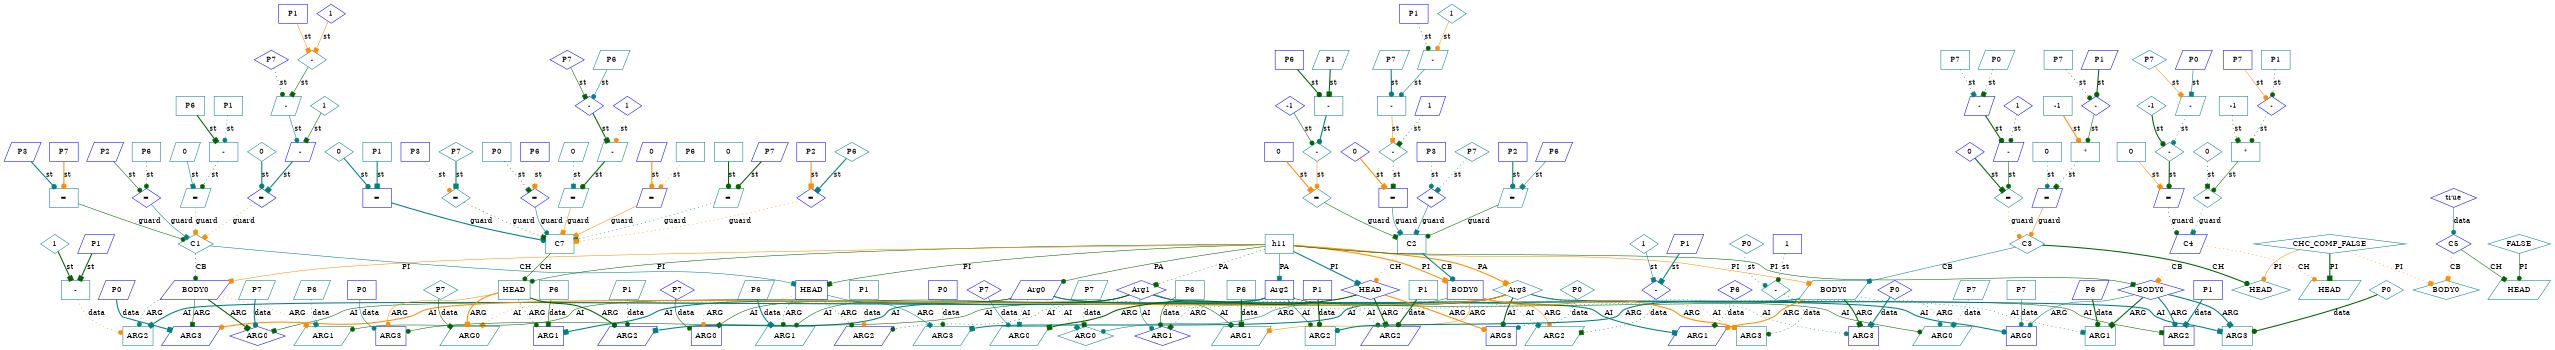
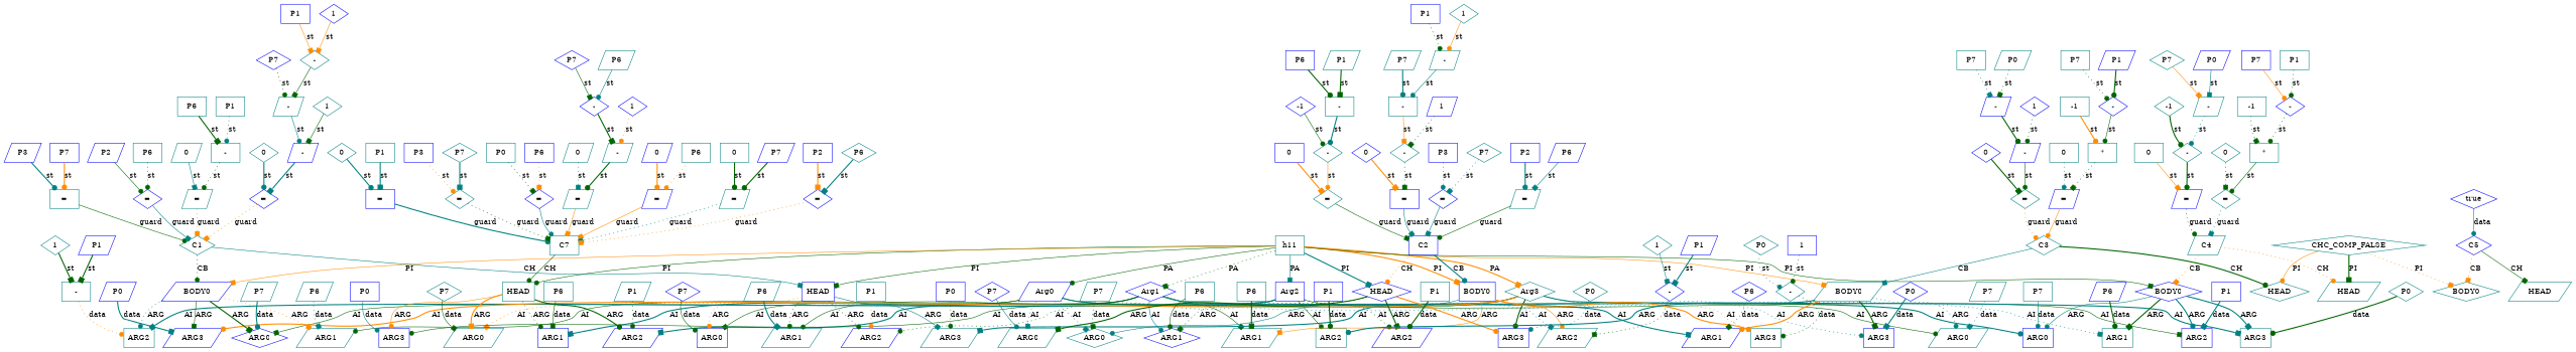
  digraph {
    node [color=teal shape=box]
    edge [arrowhead=dot color=darkgreen style=solid]
    n1 [GNNNodeID=0 label=h11 nodeName=predicate_0]
    n2 [GNNNodeID=1 color=blue label=Arg0 nodeName=predicateArgument_0 shape=parallelogram]
    n3 [GNNNodeID=2 color=blue label=Arg1 nodeName=predicateArgument_1 shape=diamond]
    n4 [GNNNodeID=3 color=blue label=Arg2 nodeName=predicateArgument_2]
    n5 [GNNNodeID=4 label=Arg3 nodeName=predicateArgument_3 shape=diamond]
    n6 [GNNNodeID=33 label=HEAD nodeName=clauseHead_0]
    n7 [GNNNodeID=63 color=blue label=HEAD nodeName=clauseHead_1]
    n8 [GNNNodeID=72 color=blue label=BODY0 nodeName=clauseBody_0 shape=parallelogram]
    n9 [GNNNodeID=106 color=blue label=HEAD nodeName=clauseHead_2 shape=diamond]
    n10 [GNNNodeID=115 color=blue label=BODY0 nodeName=clauseBody_1]
    n11 [GNNNodeID=144 label=BODY0 nodeName=clauseBody_2 shape=parallelogram]
    n12 [GNNNodeID=169 color=blue label=BODY0 nodeName=clauseBody_3 shape=diamond]
    n13 [GNNNodeID=34 label=ARG0 nodeName=clauseArgument_0 shape=parallelogram]
    n14 [GNNNodeID=64 color=blue label=ARG0 nodeName=clauseArgument_4]
    n15 [GNNNodeID=73 color=blue label=ARG0 nodeName=clauseArgument_8 shape=diamond]
    n16 [GNNNodeID=107 label=ARG0 nodeName=clauseArgument_12 shape=parallelogram]
    n17 [GNNNodeID=116 label=ARG0 nodeName=clauseArgument_16 shape=diamond]
    n18 [GNNNodeID=145 label=ARG0 nodeName=clauseArgument_20 shape=parallelogram]
    n19 [GNNNodeID=170 color=blue label=ARG0 nodeName=clauseArgument_24]
    n20 [GNNNodeID=36 color=blue label=ARG1 nodeName=clauseArgument_1]
    n21 [GNNNodeID=66 label=ARG1 nodeName=clauseArgument_5 shape=parallelogram]
    n22 [GNNNodeID=75 label=ARG1 nodeName=clauseArgument_9 shape=parallelogram]
    n23 [GNNNodeID=109 color=blue label=ARG1 nodeName=clauseArgument_13 shape=diamond]
    n24 [GNNNodeID=118 label=ARG1 nodeName=clauseArgument_17 shape=parallelogram]
    n25 [GNNNodeID=147 color=blue label=ARG1 nodeName=clauseArgument_21 shape=parallelogram]
    n26 [GNNNodeID=172 label=ARG1 nodeName=clauseArgument_25]
    n27 [GNNNodeID=38 color=blue label=ARG2 nodeName=clauseArgument_2 shape=parallelogram]
    n28 [GNNNodeID=68 color=blue label=ARG2 nodeName=clauseArgument_6 shape=parallelogram]
    n29 [GNNNodeID=77 label=ARG2 nodeName=clauseArgument_10]
    n30 [GNNNodeID=111 color=blue label=ARG2 nodeName=clauseArgument_14 shape=parallelogram]
    n31 [GNNNodeID=120 label=ARG2 nodeName=clauseArgument_18 shape=parallelogram]
    n32 [GNNNodeID=149 label=ARG2 nodeName=clauseArgument_22]
    n33 [GNNNodeID=174 color=blue label=ARG2 nodeName=clauseArgument_26]
    n34 [GNNNodeID=40 color=blue label=ARG3 nodeName=clauseArgument_3]
    n35 [GNNNodeID=70 label=ARG3 nodeName=clauseArgument_7 shape=parallelogram]
    n36 [GNNNodeID=81 color=blue label=ARG3 nodeName=clauseArgument_11 shape=parallelogram]
    n37 [GNNNodeID=113 color=blue label=ARG3 nodeName=clauseArgument_15]
    n38 [GNNNodeID=124 label=ARG3 nodeName=clauseArgument_19]
    n39 [GNNNodeID=151 color=blue label=ARG3 nodeName=clauseArgument_23]
    n40 [GNNNodeID=176 label=ARG3 nodeName=clauseArgument_27]
    n41 [GNNNodeID=5 label=CHC_COMP_FALSE nodeName=predicate_1 shape=diamond]
    n42 [GNNNodeID=143 label=HEAD nodeName=clauseHead_3 shape=diamond]
    n43 [GNNNodeID=168 label=HEAD nodeName=clauseHead_4 shape=parallelogram]
    n44 [GNNNodeID=181 label=BODY0 nodeName=clauseBody_4 shape=diamond]
-   n45 [GNNNodeID=6 label=FALSE nodeName=predicate_2 shape=diamond]
    n46 [GNNNodeID=180 label=HEAD nodeName=clauseHead_5 shape=parallelogram]
    n47 [GNNNodeID=7 label=C7 nodeName=clause_0]
    n48 [GNNNodeID=8 label="=" nodeName=">=_8" shape=parallelogram]
    n49 [GNNNodeID=9 label=0 nodeName="0_9" shape=parallelogram]
    n50 [GNNNodeID=10 label="-" nodeName="-_10" shape=parallelogram]
    n51 [GNNNodeID=11 color=blue label="-" nodeName="-_11" shape=diamond]
    n52 [GNNNodeID=12 color=blue label=P7 nodeName=P7_12 shape=diamond]
    n53 [GNNNodeID=13 label=P6 nodeName=P6_13 shape=parallelogram]
    n54 [GNNNodeID=14 color=blue label=1 nodeName="1_14" shape=diamond]
    n55 [GNNNodeID=15 color=blue label="=" nodeName=">=_15" shape=parallelogram]
    n56 [GNNNodeID=16 color=blue label=0 nodeName="0_16" shape=parallelogram]
    n57 [GNNNodeID=17 label=P6 nodeName=P6_17]
    n58 [GNNNodeID=18 label="=" nodeName=">=_18" shape=parallelogram]
    n59 [GNNNodeID=19 label=0 nodeName="0_19"]
    n60 [GNNNodeID=20 color=blue label=P7 nodeName=P7_20 shape=parallelogram]
    n61 [GNNNodeID=21 color=blue label="=" nodeName="=_21" shape=diamond]
    n62 [GNNNodeID=22 color=blue label=P2 nodeName=P2_22]
    n63 [GNNNodeID=23 label=P6 nodeName=P6_23 shape=diamond]
    n64 [GNNNodeID=24 color=blue label="=" nodeName="=_24"]
    n65 [GNNNodeID=25 label=0 nodeName="0_25" shape=diamond]
    n66 [GNNNodeID=26 label=P1 nodeName=P1_26]
    n67 [GNNNodeID=27 label="=" nodeName="=_27" shape=diamond]
    n68 [GNNNodeID=28 color=blue label=P3 nodeName=P3_28]
    n69 [GNNNodeID=29 label=P7 nodeName=P7_29 shape=diamond]
    n70 [GNNNodeID=30 color=blue label="=" nodeName="=_30" shape=diamond]
    n71 [GNNNodeID=31 label=P0 nodeName=P0_31]
    n72 [GNNNodeID=32 color=blue label=P6 nodeName=P6_32]
    n73 [GNNNodeID=35 label=P7 nodeName=P7_35 shape=diamond]
    n74 [GNNNodeID=37 label=P6 nodeName=P6_37]
    n75 [GNNNodeID=39 label=P1 nodeName=P1_39 shape=parallelogram]
    n76 [GNNNodeID=41 color=blue label=P0 nodeName=P0_41]
    n77 [GNNNodeID=42 label=C1 nodeName=clause_1 shape=diamond]
    n78 [GNNNodeID=43 label="=" nodeName=">=_43" shape=parallelogram]
    n79 [GNNNodeID=44 label=0 nodeName="0_44" shape=parallelogram]
    n80 [GNNNodeID=45 label="-" nodeName="-_45"]
    n81 [GNNNodeID=46 label=P6 nodeName=P6_46]
    n82 [GNNNodeID=47 label=P1 nodeName=P1_47]
    n83 [GNNNodeID=48 color=blue label="=" nodeName=">=_48" shape=diamond]
    n84 [GNNNodeID=49 label=0 nodeName="0_49" shape=diamond]
    n85 [GNNNodeID=50 color=blue label="-" nodeName="-_50" shape=parallelogram]
    n86 [GNNNodeID=51 label="-" nodeName="-_51" shape=parallelogram]
    n87 [GNNNodeID=52 color=blue label=P7 nodeName=P7_52 shape=diamond]
    n88 [GNNNodeID=53 label="-" nodeName="-_53" shape=diamond]
    n89 [GNNNodeID=54 color=blue label=P1 nodeName=P1_54]
    n90 [GNNNodeID=55 color=blue label=1 nodeName="1_55" shape=diamond]
    n91 [GNNNodeID=56 label=1 nodeName="1_56" shape=diamond]
    n92 [GNNNodeID=57 label="=" nodeName="=_57"]
    n93 [GNNNodeID=58 color=blue label=P3 nodeName=P3_58 shape=parallelogram]
    n94 [GNNNodeID=59 color=blue label=P7 nodeName=P7_59]
    n95 [GNNNodeID=60 color=blue label="=" nodeName="=_60" shape=diamond]
    n96 [GNNNodeID=61 color=blue label=P2 nodeName=P2_61 shape=parallelogram]
    n97 [GNNNodeID=62 label=P6 nodeName=P6_62]
    n98 [GNNNodeID=65 color=blue label=P7 nodeName=P7_65 shape=diamond]
    n99 [GNNNodeID=67 label=P6 nodeName=P6_67 shape=parallelogram]
    n100 [GNNNodeID=69 label=P1 nodeName=P1_69]
    n101 [GNNNodeID=71 color=blue label=P0 nodeName=P0_71]
    n102 [GNNNodeID=74 label=P7 nodeName=P7_74 shape=parallelogram]
    n103 [GNNNodeID=76 label=P6 nodeName=P6_76 shape=parallelogram]
    n104 [GNNNodeID=78 label="-" nodeName="-_78"]
    n105 [GNNNodeID=79 color=blue label=P1 nodeName=P1_79 shape=parallelogram]
    n106 [GNNNodeID=80 label=1 nodeName="1_80" shape=diamond]
    n107 [GNNNodeID=82 color=blue label=P0 nodeName=P0_82 shape=parallelogram]
-   n108 [GNNNodeID=83 label=C2 nodeName=clause_2]
+   n108 [GNNNodeID=83 color=blue label=C2 nodeName=clause_2]
    n109 [GNNNodeID=84 label="=" nodeName=">=_84" shape=diamond]
    n110 [GNNNodeID=85 color=blue label=0 nodeName="0_85"]
    n111 [GNNNodeID=86 label="-" nodeName="-_86" shape=diamond]
    n112 [GNNNodeID=87 color=blue label=-1 nodeName="-1_87" shape=diamond]
    n113 [GNNNodeID=88 label="-" nodeName="-_88"]
    n114 [GNNNodeID=89 color=blue label=P6 nodeName=P6_89]
    n115 [GNNNodeID=90 label=P1 nodeName=P1_90 shape=parallelogram]
    n116 [GNNNodeID=91 color=blue label="=" nodeName=">=_91"]
    n117 [GNNNodeID=92 color=blue label=0 nodeName="0_92" shape=diamond]
    n118 [GNNNodeID=93 label="-" nodeName="-_93" shape=diamond]
    n119 [GNNNodeID=94 label="-" nodeName="-_94"]
    n120 [GNNNodeID=95 label=P7 nodeName=P7_95 shape=parallelogram]
    n121 [GNNNodeID=96 label="-" nodeName="-_96" shape=parallelogram]
    n122 [GNNNodeID=97 color=blue label=P1 nodeName=P1_97]
    n123 [GNNNodeID=98 label=1 nodeName="1_98" shape=diamond]
    n124 [GNNNodeID=99 color=blue label=1 nodeName="1_99" shape=parallelogram]
    n125 [GNNNodeID=100 color=blue label="=" nodeName="=_100" shape=diamond]
    n126 [GNNNodeID=101 color=blue label=P3 nodeName=P3_101]
    n127 [GNNNodeID=102 label=P7 nodeName=P7_102 shape=diamond]
    n128 [GNNNodeID=103 label="=" nodeName="=_103" shape=parallelogram]
    n129 [GNNNodeID=104 color=blue label=P2 nodeName=P2_104]
    n130 [GNNNodeID=105 color=blue label=P6 nodeName=P6_105 shape=parallelogram]
    n131 [GNNNodeID=108 color=blue label=P7 nodeName=P7_108 shape=diamond]
    n132 [GNNNodeID=110 label=P6 nodeName=P6_110]
    n133 [GNNNodeID=112 label=P1 nodeName=P1_112]
    n134 [GNNNodeID=114 label=P0 nodeName=P0_114 shape=diamond]
    n135 [GNNNodeID=117 label=P7 nodeName=P7_117 shape=parallelogram]
    n136 [GNNNodeID=119 label=P6 nodeName=P6_119]
    n137 [GNNNodeID=121 color=blue label="-" nodeName="-_121" shape=diamond]
    n138 [GNNNodeID=122 color=blue label=P1 nodeName=P1_122 shape=parallelogram]
    n139 [GNNNodeID=123 label=1 nodeName="1_123" shape=diamond]
    n140 [GNNNodeID=125 label="-" nodeName="-_125" shape=diamond]
    n141 [GNNNodeID=126 label=P0 nodeName=P0_126 shape=diamond]
    n142 [GNNNodeID=127 color=blue label=1 nodeName="1_127"]
    n143 [GNNNodeID=128 label=C3 nodeName=clause_3 shape=diamond]
    n144 [GNNNodeID=129 label="=" nodeName=">=_129" shape=diamond]
    n145 [GNNNodeID=130 color=blue label=0 nodeName="0_130" shape=diamond]
    n146 [GNNNodeID=131 color=blue label="-" nodeName="-_131" shape=parallelogram]
    n147 [GNNNodeID=132 color=blue label="-" nodeName="-_132" shape=parallelogram]
    n148 [GNNNodeID=133 label=P7 nodeName=P7_133]
    n149 [GNNNodeID=134 label=P0 nodeName=P0_134 shape=parallelogram]
    n150 [GNNNodeID=135 color=blue label=1 nodeName="1_135" shape=diamond]
    n151 [GNNNodeID=136 color=blue label="=" nodeName=">=_136" shape=parallelogram]
    n152 [GNNNodeID=137 label=0 nodeName="0_137"]
    n153 [GNNNodeID=138 label="*" nodeName="*_138"]
    n154 [GNNNodeID=139 label=-1 nodeName="-1_139"]
    n155 [GNNNodeID=140 color=blue label="-" nodeName="-_140" shape=diamond]
    n156 [GNNNodeID=141 label=P7 nodeName=P7_141]
    n157 [GNNNodeID=142 color=blue label=P1 nodeName=P1_142 shape=parallelogram]
    n158 [GNNNodeID=146 label=P7 nodeName=P7_146 shape=parallelogram]
    n159 [GNNNodeID=148 color=blue label=P6 nodeName=P6_148 shape=diamond]
    n160 [GNNNodeID=150 color=blue label=P1 nodeName=P1_150]
    n161 [GNNNodeID=152 color=blue label=P0 nodeName=P0_152 shape=diamond]
-   n162 [GNNNodeID=153 color=blue label=C4 nodeName=clause_4 shape=parallelogram]
+   n162 [GNNNodeID=153 label=C4 nodeName=clause_4 shape=parallelogram]
    n163 [GNNNodeID=154 color=blue label="=" nodeName=">=_154" shape=parallelogram]
    n164 [GNNNodeID=155 label=0 nodeName="0_155"]
    n165 [GNNNodeID=156 label="-" nodeName="-_156" shape=diamond]
    n166 [GNNNodeID=157 label=-1 nodeName="-1_157" shape=diamond]
    n167 [GNNNodeID=158 label="-" nodeName="-_158" shape=parallelogram]
    n168 [GNNNodeID=159 label=P7 nodeName=P7_159 shape=diamond]
    n169 [GNNNodeID=160 color=blue label=P0 nodeName=P0_160 shape=parallelogram]
    n170 [GNNNodeID=161 label="=" nodeName=">=_161" shape=diamond]
    n171 [GNNNodeID=162 label=0 nodeName="0_162" shape=diamond]
    n172 [GNNNodeID=163 label="*" nodeName="*_163"]
    n173 [GNNNodeID=164 label=-1 nodeName="-1_164"]
    n174 [GNNNodeID=165 color=blue label="-" nodeName="-_165" shape=diamond]
    n175 [GNNNodeID=166 color=blue label=P7 nodeName=P7_166]
    n176 [GNNNodeID=167 label=P1 nodeName=P1_167]
    n177 [GNNNodeID=171 label=P7 nodeName=P7_171]
    n178 [GNNNodeID=173 color=blue label=P6 nodeName=P6_173 shape=parallelogram]
    n179 [GNNNodeID=175 color=blue label=P1 nodeName=P1_175]
    n180 [GNNNodeID=177 label=P0 nodeName=P0_177 shape=diamond]
    n181 [GNNNodeID=178 color=blue label=C5 nodeName=clause_5 shape=diamond]
    n182 [GNNNodeID=179 color=blue label=true nodeName=true_179 shape=diamond]
    n1 -> n2 [label=PA]
    n1 -> n3 [arrowhead=box label=PA style=dotted]
    n1 -> n4 [arrowhead=box color=teal label=PA]
    n1 -> n5 [arrowhead=box color=darkorange label=PA style=bold]
    n1 -> n6 [label=PI]
    n1 -> n7 [arrowhead=box label=PI]
    n1 -> n8 [arrowhead=box color=darkorange label=PI]
    n1 -> n9 [arrowhead=box color=teal label=PI style=bold]
    n1 -> n10 [arrowhead=box color=darkorange label=PI style=bold]
    n1 -> n11 [arrowhead=box color=darkorange label=PI]
    n1 -> n12 [arrowhead=box label=PI]
    n2 -> n13 [arrowhead=box color=darkorange label=AI style=dotted]
    n2 -> n14 [arrowhead=box label=AI]
    n2 -> n15 [arrowhead=box label=AI]
    n2 -> n16 [arrowhead=box color=teal label=AI style=dotted]
    n2 -> n17 [arrowhead=box color=teal label=AI style=dotted]
    n2 -> n18 [label=AI]
    n2 -> n19 [color=teal label=AI style=bold]
    n3 -> n20 [arrowhead=box color=teal label=AI style=bold]
    n3 -> n21 [label=AI]
    n3 -> n22 [label=AI]
    n3 -> n23 [color=teal label=AI]
    n3 -> n24 [arrowhead=box label=AI]
    n3 -> n25 [arrowhead=box color=teal label=AI style=bold]
    n3 -> n26 [arrowhead=box color=teal label=AI style=dotted]
    n4 -> n27 [arrowhead=box color=teal label=AI style=bold]
    n4 -> n28 [label=AI style=dotted]
    n4 -> n29 [arrowhead=box color=teal label=AI style=bold]
    n4 -> n30 [label=AI style=dotted]
    n4 -> n31 [arrowhead=box color=teal label=AI style=dotted]
    n4 -> n32 [label=AI]
    n4 -> n33 [arrowhead=box label=AI]
    n5 -> n34 [label=AI]
    n5 -> n35 [arrowhead=box color=teal label=AI style=bold]
    n5 -> n36 [color=darkorange label=AI style=bold]
    n5 -> n37 [label=AI style=bold]
    n5 -> n38 [color=darkorange label=AI style=dotted]
    n5 -> n39 [color=teal label=AI style=dotted]
    n5 -> n40 [arrowhead=box color=teal label=AI style=bold]
    n6 -> n13 [arrowhead=box color=darkorange label=ARG style=bold]
    n6 -> n20 [label=ARG style=dotted]
    n6 -> n27 [label=ARG style=bold]
    n6 -> n34 [color=darkorange label=ARG]
    n7 -> n14 [color=darkorange label=ARG style=dotted]
    n7 -> n21 [label=ARG style=dotted]
    n7 -> n28 [label=ARG style=dotted]
    n7 -> n35 [arrowhead=box color=teal label=ARG]
    n8 -> n15 [arrowhead=box label=ARG style=bold]
    n8 -> n22 [arrowhead=box color=darkorange label=ARG style=dotted]
    n8 -> n29 [color=teal label=ARG style=dotted]
    n8 -> n36 [arrowhead=box label=ARG]
    n9 -> n16 [arrowhead=box label=ARG style=bold]
    n9 -> n23 [arrowhead=box label=ARG style=dotted]
    n9 -> n30 [arrowhead=box label=ARG style=bold]
    n9 -> n37 [color=darkorange label=ARG style=bold]
    n10 -> n17 [color=teal label=ARG]
    n10 -> n24 [arrowhead=box color=darkorange label=ARG]
    n10 -> n31 [color=darkorange label=ARG]
    n10 -> n38 [color=darkorange label=ARG style=bold]
    n11 -> n18 [color=teal label=ARG style=dotted]
    n11 -> n25 [color=darkorange label=ARG style=bold]
    n11 -> n32 [color=teal label=ARG style=bold]
    n11 -> n39 [arrowhead=box label=ARG style=bold]
    n12 -> n19 [color=teal label=ARG]
    n12 -> n26 [arrowhead=box label=ARG style=bold]
    n12 -> n33 [color=teal label=ARG style=bold]
    n12 -> n40 [arrowhead=box color=teal label=ARG style=bold]
    n41 -> n42 [color=darkorange label=PI]
    n41 -> n43 [arrowhead=box label=PI style=bold]
    n41 -> n44 [arrowhead=box color=darkorange label=PI style=dotted]
-   n45 -> n46 [label=PI]
    n47 -> n6 [label=CH]
    n48 -> n47 [arrowhead=box color=darkorange label=guard]
    n49 -> n48 [arrowhead=box color=teal label=st style=dotted]
    n50 -> n48 [label=st style=bold]
    n51 -> n50 [arrowhead=box label=st style=bold]
    n52 -> n51 [arrowhead=box label=st]
    n53 -> n51 [color=teal label=st]
    n54 -> n50 [color=darkorange label=st style=dotted]
    n55 -> n47 [arrowhead=box color=darkorange label=guard]
    n56 -> n55 [color=darkorange label=st style=bold]
    n57 -> n55 [color=darkorange label=st style=dotted]
    n58 -> n47 [arrowhead=box color=teal label=guard style=dotted]
    n59 -> n58 [label=st style=bold]
    n60 -> n58 [label=st style=bold]
    n61 -> n47 [arrowhead=box color=darkorange label=guard style=dotted]
    n62 -> n61 [arrowhead=box color=darkorange label=st style=bold]
    n63 -> n61 [arrowhead=box color=teal label=st style=bold]
    n64 -> n47 [color=teal label=guard style=bold]
    n65 -> n64 [color=teal label=st style=bold]
    n66 -> n64 [arrowhead=box color=teal label=st style=bold]
    n67 -> n47 [arrowhead=box label=guard style=dotted]
    n68 -> n67 [color=darkorange label=st style=dotted]
    n69 -> n67 [arrowhead=box color=teal label=st style=bold]
    n70 -> n47 [color=teal label=guard]
    n71 -> n70 [arrowhead=box label=st style=dotted]
    n72 -> n70 [arrowhead=box color=darkorange label=st style=dotted]
    n73 -> n13 [arrowhead=box label=data]
    n74 -> n20 [arrowhead=box label=data]
    n75 -> n27 [label=data style=dotted]
    n76 -> n34 [color=teal label=data]
    n77 -> n7 [arrowhead=box color=teal label=CH]
    n77 -> n8 [label=CB style=dotted]
    n78 -> n77 [arrowhead=box color=darkorange label=guard style=dotted]
    n79 -> n78 [arrowhead=box color=teal label=st]
    n80 -> n78 [label=st style=dotted]
    n81 -> n80 [arrowhead=box label=st style=bold]
    n82 -> n80 [color=teal label=st style=dotted]
    n83 -> n77 [arrowhead=box color=darkorange label=guard style=dotted]
    n84 -> n83 [color=teal label=st style=bold]
    n85 -> n83 [arrowhead=box color=teal label=st style=bold]
    n86 -> n85 [color=teal label=st]
    n87 -> n86 [label=st style=dotted]
    n88 -> n86 [arrowhead=box label=st]
    n89 -> n88 [arrowhead=box color=darkorange label=st]
    n90 -> n88 [arrowhead=box color=darkorange label=st]
    n91 -> n85 [arrowhead=box label=st]
    n92 -> n77 [label=guard]
    n93 -> n92 [color=teal label=st style=bold]
    n94 -> n92 [color=darkorange label=st style=bold]
    n95 -> n77 [arrowhead=box color=teal label=guard]
    n96 -> n95 [label=st]
    n97 -> n95 [label=st style=dotted]
    n98 -> n14 [label=data]
    n99 -> n21 [arrowhead=box color=teal label=data style=bold]
    n100 -> n28 [color=darkorange label=data style=dotted]
    n101 -> n35 [label=data style=dotted]
    n102 -> n15 [color=teal label=data style=bold]
    n103 -> n22 [arrowhead=box color=teal label=data style=dotted]
    n104 -> n29 [color=darkorange label=data style=dotted]
    n105 -> n104 [arrowhead=box label=st style=bold]
    n106 -> n104 [arrowhead=box label=st style=bold]
    n107 -> n36 [arrowhead=box color=teal label=data style=bold]
    n108 -> n9 [color=darkorange label=CH style=dotted]
    n108 -> n10 [color=teal label=CB style=bold]
    n109 -> n108 [arrowhead=box label=guard]
    n110 -> n109 [arrowhead=box color=darkorange label=st style=bold]
    n111 -> n109 [color=darkorange label=st]
    n112 -> n111 [label=st]
    n113 -> n111 [color=teal label=st style=bold]
    n114 -> n113 [label=st style=bold]
    n115 -> n113 [arrowhead=box label=st style=bold]
    n116 -> n108 [arrowhead=box color=teal label=guard]
    n117 -> n116 [arrowhead=box color=darkorange label=st style=bold]
    n118 -> n116 [arrowhead=box label=st style=dotted]
    n119 -> n118 [arrowhead=box color=darkorange label=st]
    n120 -> n119 [color=teal label=st style=bold]
    n121 -> n119 [color=teal label=st]
    n122 -> n121 [label=st style=dotted]
    n123 -> n121 [color=darkorange label=st]
    n124 -> n118 [arrowhead=box label=st style=dotted]
    n125 -> n108 [arrowhead=box color=teal label=guard]
    n126 -> n125 [color=teal label=st style=dotted]
    n127 -> n125 [arrowhead=box color=teal label=st style=dotted]
    n128 -> n108 [label=guard]
    n129 -> n128 [color=teal label=st style=bold]
    n130 -> n128 [arrowhead=box color=teal label=st]
    n131 -> n16 [color=teal label=data]
    n132 -> n23 [label=data]
    n133 -> n30 [label=data style=bold]
    n134 -> n37 [color=teal label=data style=dotted]
    n135 -> n17 [arrowhead=box label=data style=dotted]
    n136 -> n24 [arrowhead=box label=data style=bold]
    n137 -> n31 [arrowhead=box label=data style=dotted]
    n138 -> n137 [arrowhead=box color=teal label=st style=bold]
    n139 -> n137 [arrowhead=box color=teal label=st]
    n140 -> n38 [label=data style=dotted]
    n141 -> n140 [color=teal label=st style=dotted]
    n142 -> n140 [label=st style=dotted]
    n143 -> n11 [arrowhead=box color=teal label=CB]
    n143 -> n42 [label=CH style=bold]
    n144 -> n143 [color=darkorange label=guard style=dotted]
    n145 -> n144 [arrowhead=box label=st style=bold]
    n146 -> n144 [label=st]
    n147 -> n146 [label=st style=bold]
    n148 -> n147 [arrowhead=box color=teal label=st style=dotted]
    n149 -> n147 [arrowhead=box label=st style=dotted]
    n150 -> n146 [label=st style=dotted]
    n151 -> n143 [color=darkorange label=guard]
    n152 -> n151 [color=teal label=st style=dotted]
    n153 -> n151 [arrowhead=box label=st style=dotted]
    n154 -> n153 [color=darkorange label=st style=bold]
    n155 -> n153 [label=st]
    n156 -> n155 [label=st style=dotted]
    n157 -> n155 [label=st style=bold]
    n158 -> n18 [arrowhead=box color=teal label=data style=dotted]
    n159 -> n25 [arrowhead=box label=data style=dotted]
    n160 -> n32 [label=data style=bold]
    n161 -> n39 [arrowhead=box color=teal label=data style=bold]
    n162 -> n12 [arrowhead=box color=darkorange label=CB style=dotted]
    n162 -> n43 [color=darkorange label=CH style=dotted]
    n163 -> n162 [label=guard style=dotted]
    n164 -> n163 [arrowhead=box color=darkorange label=st]
    n165 -> n163 [label=st style=bold]
    n166 -> n165 [label=st style=bold]
    n167 -> n165 [color=teal label=st style=dotted]
    n168 -> n167 [arrowhead=box color=darkorange label=st]
    n169 -> n167 [arrowhead=box color=teal label=st]
    n170 -> n162 [arrowhead=box color=teal label=guard style=dotted]
    n171 -> n170 [arrowhead=box label=st style=dotted]
    n172 -> n170 [label=st]
    n173 -> n172 [arrowhead=box label=st style=dotted]
    n174 -> n172 [label=st style=dotted]
    n175 -> n174 [color=darkorange label=st]
    n176 -> n174 [label=st style=dotted]
    n177 -> n19 [color=teal label=data]
    n178 -> n26 [label=data style=bold]
    n179 -> n33 [arrowhead=box color=teal label=data style=bold]
    n180 -> n40 [label=data style=bold]
    n181 -> n44 [arrowhead=box color=darkorange label=CB style=dotted]
    n181 -> n46 [arrowhead=box label=CH]
    n182 -> n181 [color=teal label=data]
  }
